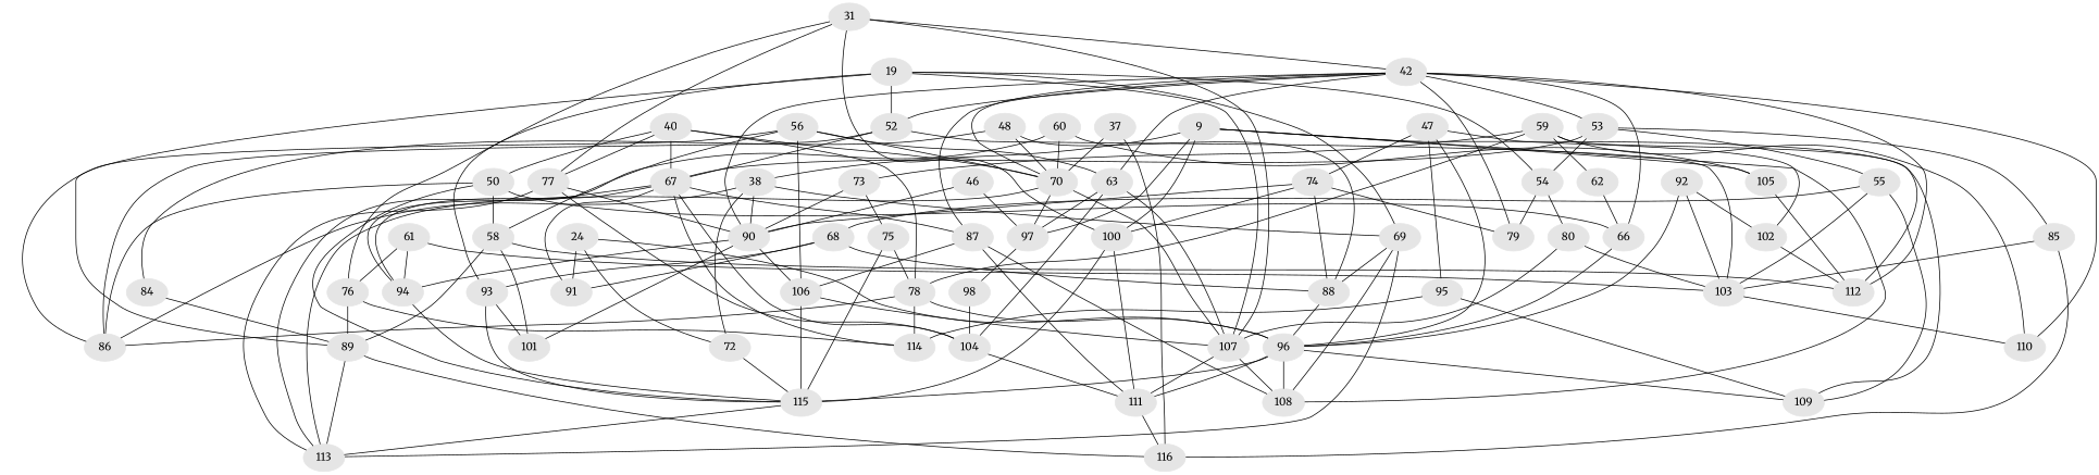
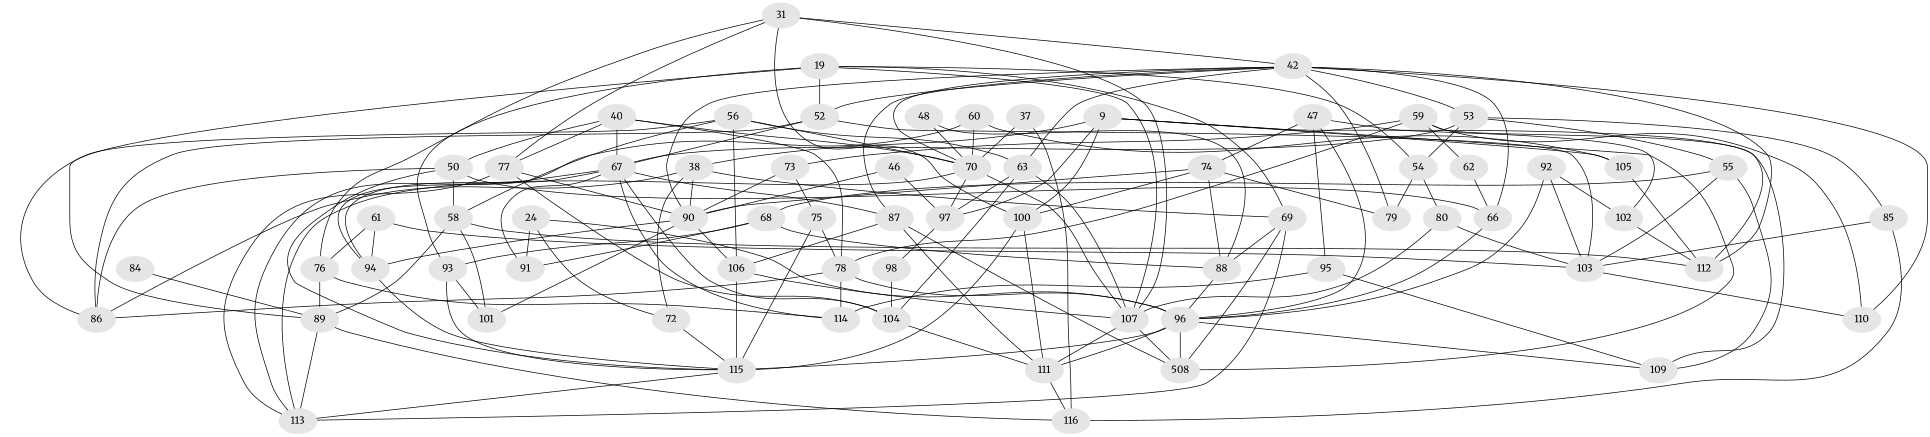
  graph {
    fontname=Merriweather
    node [color=gray90 fontname=Merriweather style=filled]
    edge [fontname=Merriweather]
    38 [super="+26"]
    69
    72
    86 [super="+36"]
    90 [super="+6+17"]
    9
    97 [super="+83"]
    100 [super="+29"]
    105
-   108 [super="+5"]
+   108 [super="+5" label=508]
    109
    98 [super="+4"]
    115 [super="+18+41"]
    111 [super="+49"]
    112 [super="+51"]
    54 [super="+30"]
    79
    80 [super="+11"]
    19
    89 [super="+35"]
    93 [super="+64"]
    107 [super="+2"]
    52
    88 [super="+16"]
    113 [super="+39"]
    116
    101
    24 [super="+23"]
    91
    96 [super="+43+81+33"]
    42 [super="+34"]
    70 [super="+65+28"]
    53
    63 [super="+45"]
    66 [super="+61"]
    87 [super="+44+82"]
    110
    31
    76
    77
    114
    104
    37
    106 [super="+99"]
    94
    40 [super="+22"]
    50
    67 [super="+32"]
    78
    58
    103 [super="+15"]
    55
    85
    46
    47
    74
    95 [super="+57"]
    102
    48 [super="+10"]
    84
    68
    56
    59 [super="+27"]
    62
    73
    75
    60
    n68 [label=61]
    92
    38 -- 69
    38 -- 72
    38 -- 86
    38 -- 90 [weight=2]
    69 -- 108
    69 -- 88
    69 -- 113
    72 -- 115 [weight=2]
    90 -- 101
    90 -- 106
    90 -- 94
    9 -- 38
    9 -- 97 [weight=2]
    9 -- 100
    9 -- 105
    9 -- 108
    9 -- 109
    97 -- 98
    100 -- 115
    100 -- 111
    105 -- 112
    98 -- 104 [weight=2]
    115 -- 113
    111 -- 116
    54 -- 79
    54 -- 80 [weight=2]
    80 -- 107
    80 -- 103
    19 -- 69
    19 -- 54
    19 -- 89
    19 -- 93
    19 -- 107
    19 -- 52 [weight=2]
    89 -- 113
    89 -- 116
    93 -- 115
    93 -- 101 [weight=2]
    107 -- 108
    107 -- 111 [weight=2]
    52 -- 86
    52 -- 67
    52 -- 103
    88 -- 96
    24 -- 72
    24 -- 91
    24 -- 96
    96 -- 108
    96 -- 109
    96 -- 115 [weight=5]
    96 -- 111
    42 -- 90 [weight=2]
    42 -- 112 [weight=2]
    42 -- 79
    42 -- 52
    42 -- 70
    42 -- 53
    42 -- 63
    42 -- 66 [weight=2]
    42 -- 87
    42 -- 110
    70 -- 97
    70 -- 107
    70 -- 113
    53 -- 54
    53 -- 67
    53 -- 55
    53 -- 85
    63 -- 97
    63 -- 107
    63 -- 104
    66 -- 96
    87 -- 108
    87 -- 111 [weight=2]
    87 -- 106
    31 -- 100
    31 -- 107
    31 -- 42
    31 -- 76
    31 -- 77
    76 -- 89
    76 -- 114
    77 -- 90
    77 -- 113
    77 -- 104
    104 -- 111
    37 -- 116
    37 -- 70
    106 -- 115 [weight=2]
    106 -- 107
    94 -- 115
    40 -- 70
    40 -- 77
    40 -- 50
    40 -- 67
    40 -- 78
    50 -- 86
    50 -- 115
    50 -- 66
    50 -- 58
    67 -- 113
    67 -- 91
    67 -- 87
    67 -- 114
    67 -- 104
    67 -- 94
    78 -- 86
    78 -- 96
    78 -- 114
    58 -- 112
    58 -- 89
    58 -- 101
    103 -- 110
    55 -- 109
    55 -- 103
    55 -- 68
    85 -- 116
    85 -- 103
    46 -- 90
    46 -- 97
    47 -- 96
    47 -- 74
    47 -- 95
    47 -- 102
    74 -- 90
    74 -- 100
    74 -- 79
    74 -- 88
    95 -- 109
    95 -- 114 [weight=2]
    102 -- 112
    48 -- 88
    48 -- 70
-   48 -- 84
    84 -- 89
    68 -- 93
    68 -- 88
    68 -- 91
    56 -- 86
    56 -- 70
    56 -- 63
    56 -- 106
    56 -- 58
    59 -- 112 [weight=2]
    59 -- 110
    59 -- 78
    59 -- 62 [weight=2]
    59 -- 73
    62 -- 66
    73 -- 90
    73 -- 75
    75 -- 115
    75 -- 78
    60 -- 105
    60 -- 70
    60 -- 94
    n68 -- 76
    n68 -- 94
    n68 -- 103
    92 -- 96
    92 -- 103
    92 -- 102
  }
